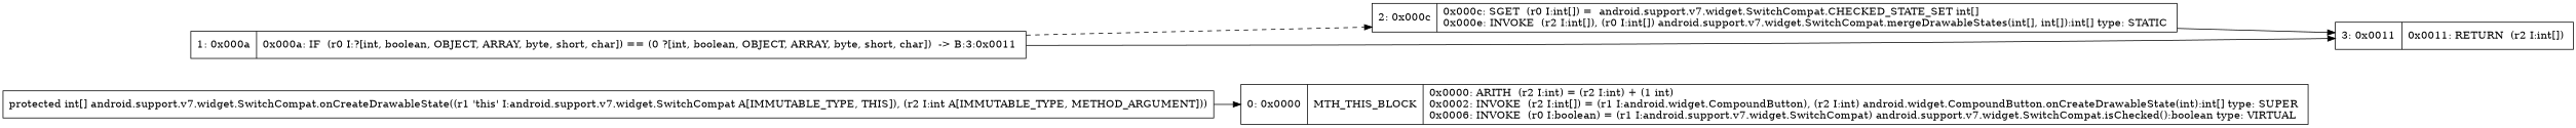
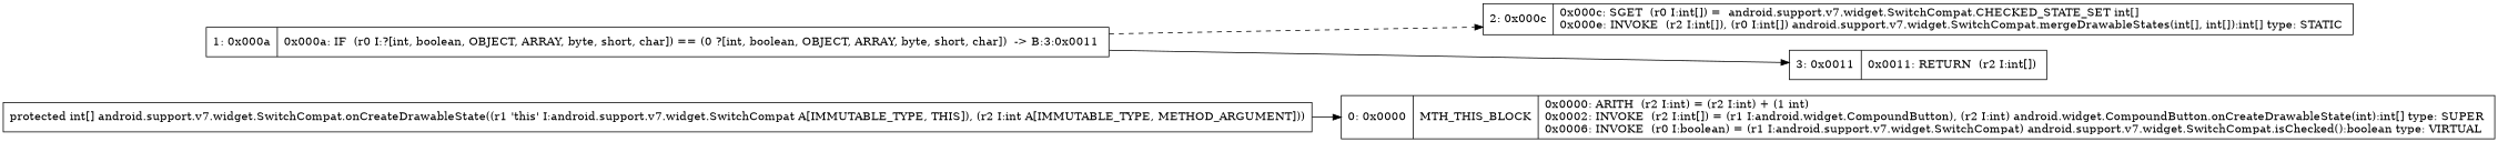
  digraph {
    rankdir=LR
    node [shape=record]
    n1 [label="{0\:\ 0x0000|MTH_THIS_BLOCK\l|0x0000: ARITH  (r2 I:int) = (r2 I:int) + (1 int) \l0x0002: INVOKE  (r2 I:int[]) = (r1 I:android.widget.CompoundButton), (r2 I:int) android.widget.CompoundButton.onCreateDrawableState(int):int[] type: SUPER \l0x0006: INVOKE  (r0 I:boolean) = (r1 I:android.support.v7.widget.SwitchCompat) android.support.v7.widget.SwitchCompat.isChecked():boolean type: VIRTUAL \l}"]
    n2 [label="{1\:\ 0x000a|0x000a: IF  (r0 I:?[int, boolean, OBJECT, ARRAY, byte, short, char]) == (0 ?[int, boolean, OBJECT, ARRAY, byte, short, char])  \-\> B:3:0x0011 \l}"]
    n3 [label="{2\:\ 0x000c|0x000c: SGET  (r0 I:int[]) =  android.support.v7.widget.SwitchCompat.CHECKED_STATE_SET int[] \l0x000e: INVOKE  (r2 I:int[]), (r0 I:int[]) android.support.v7.widget.SwitchCompat.mergeDrawableStates(int[], int[]):int[] type: STATIC \l}"]
    n4 [label="{3\:\ 0x0011|0x0011: RETURN  (r2 I:int[]) \l}"]
    n5 [label="{protected int[] android.support.v7.widget.SwitchCompat.onCreateDrawableState((r1 'this' I:android.support.v7.widget.SwitchCompat A[IMMUTABLE_TYPE, THIS]), (r2 I:int A[IMMUTABLE_TYPE, METHOD_ARGUMENT])) }"]
    n2 -> n3 [style=dashed]
    n2 -> n4
-   n3 -> n4
    n5 -> n1
  }
